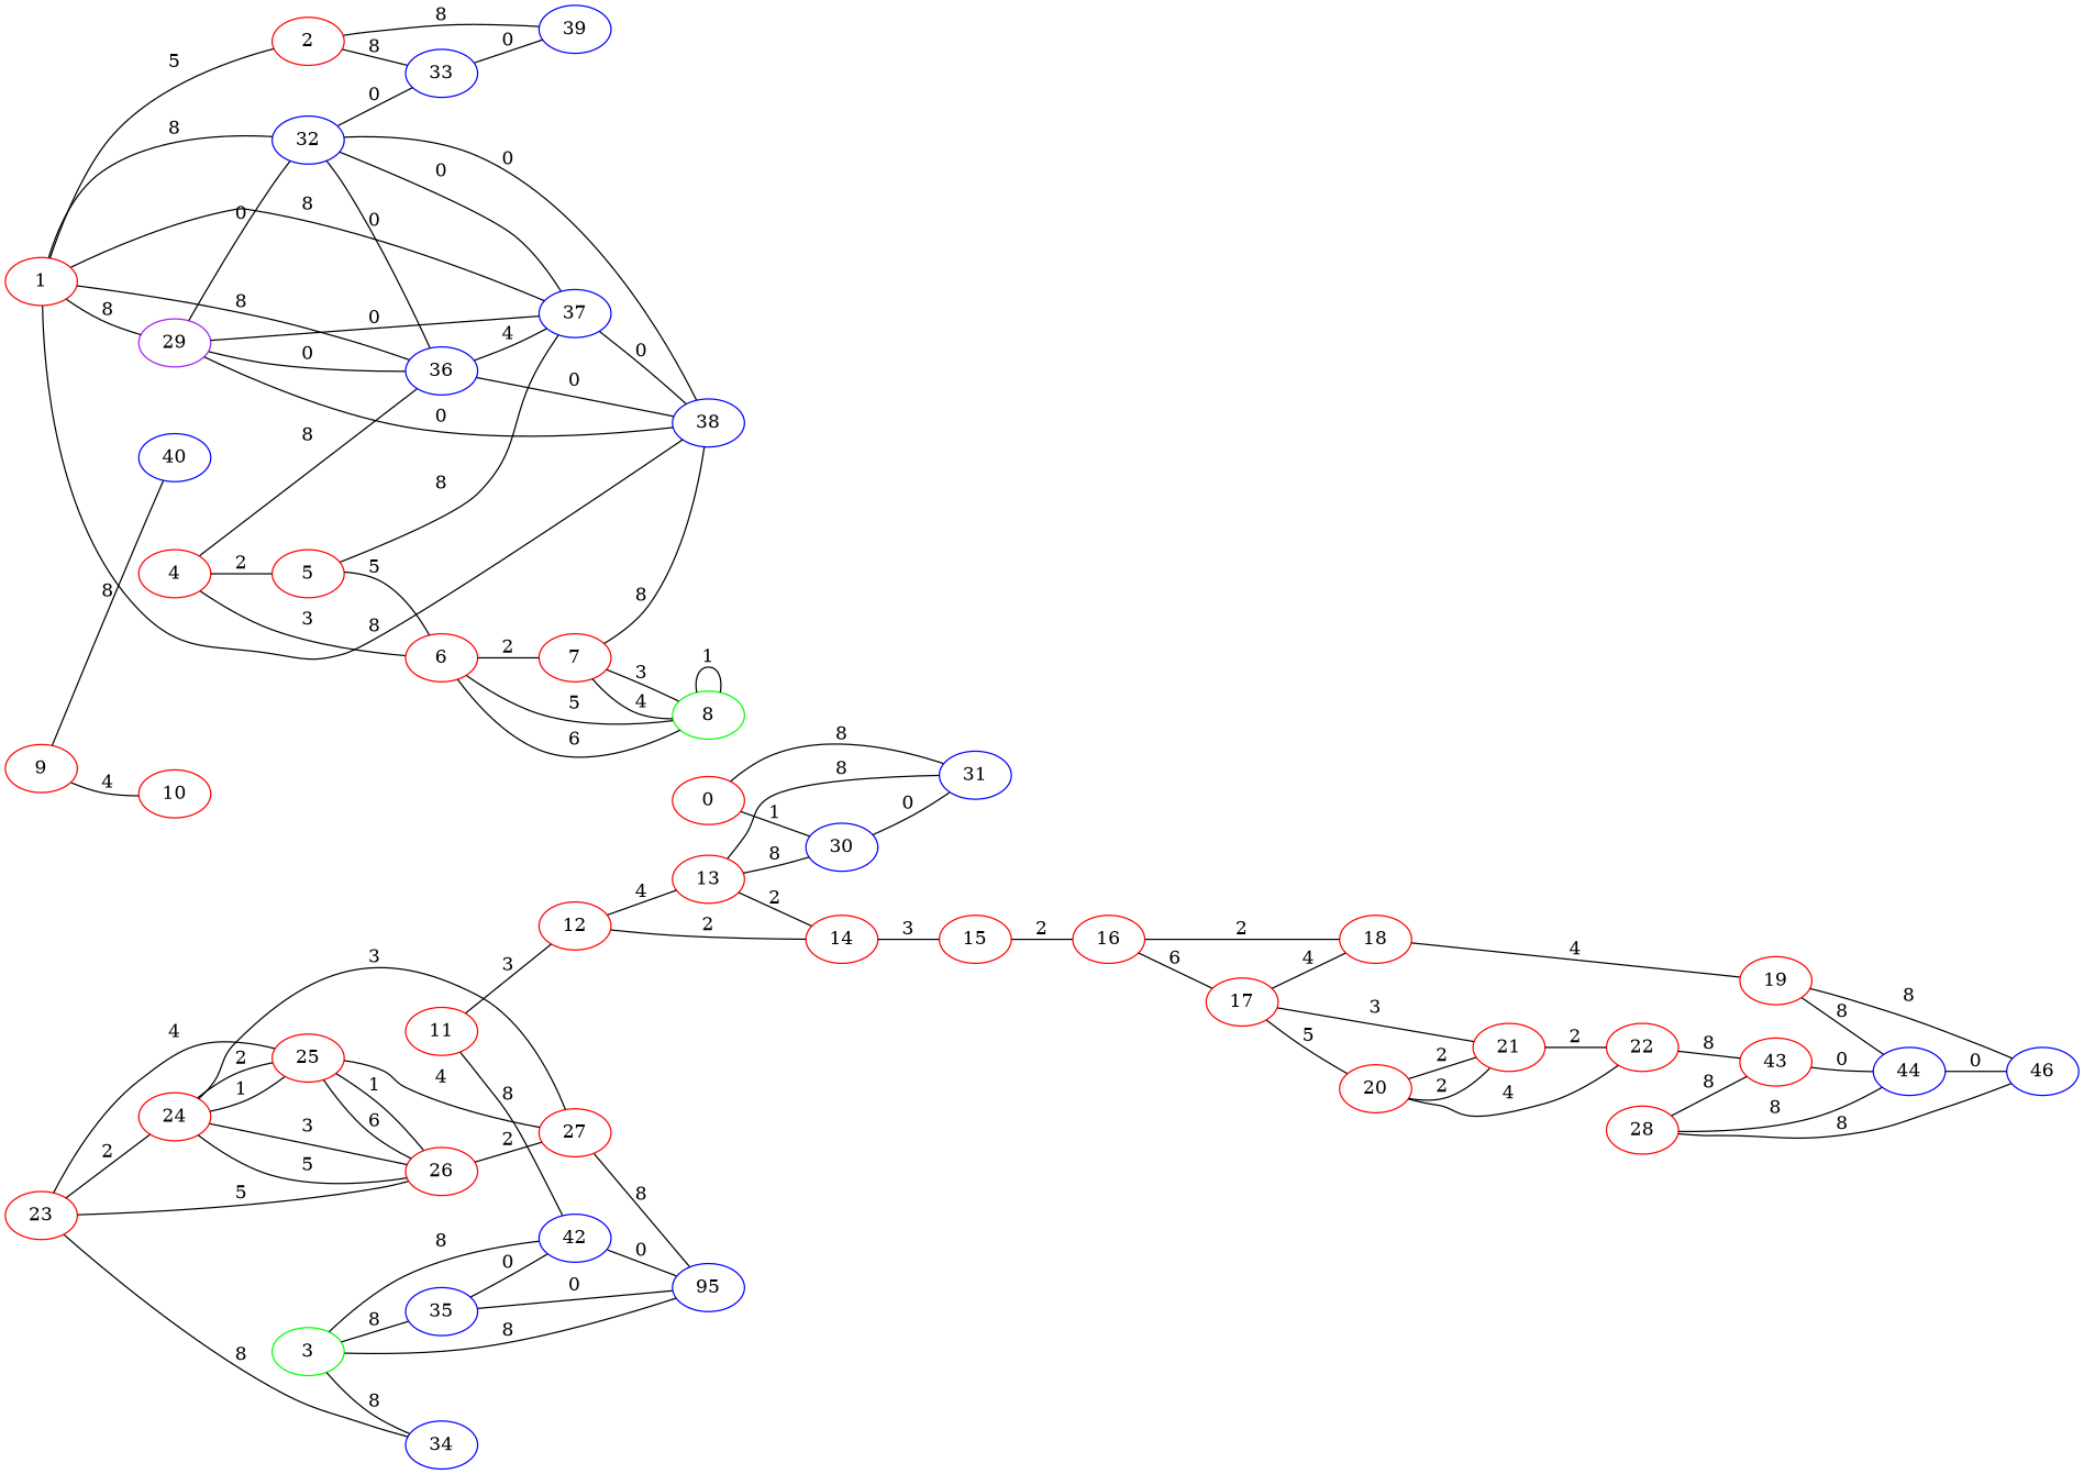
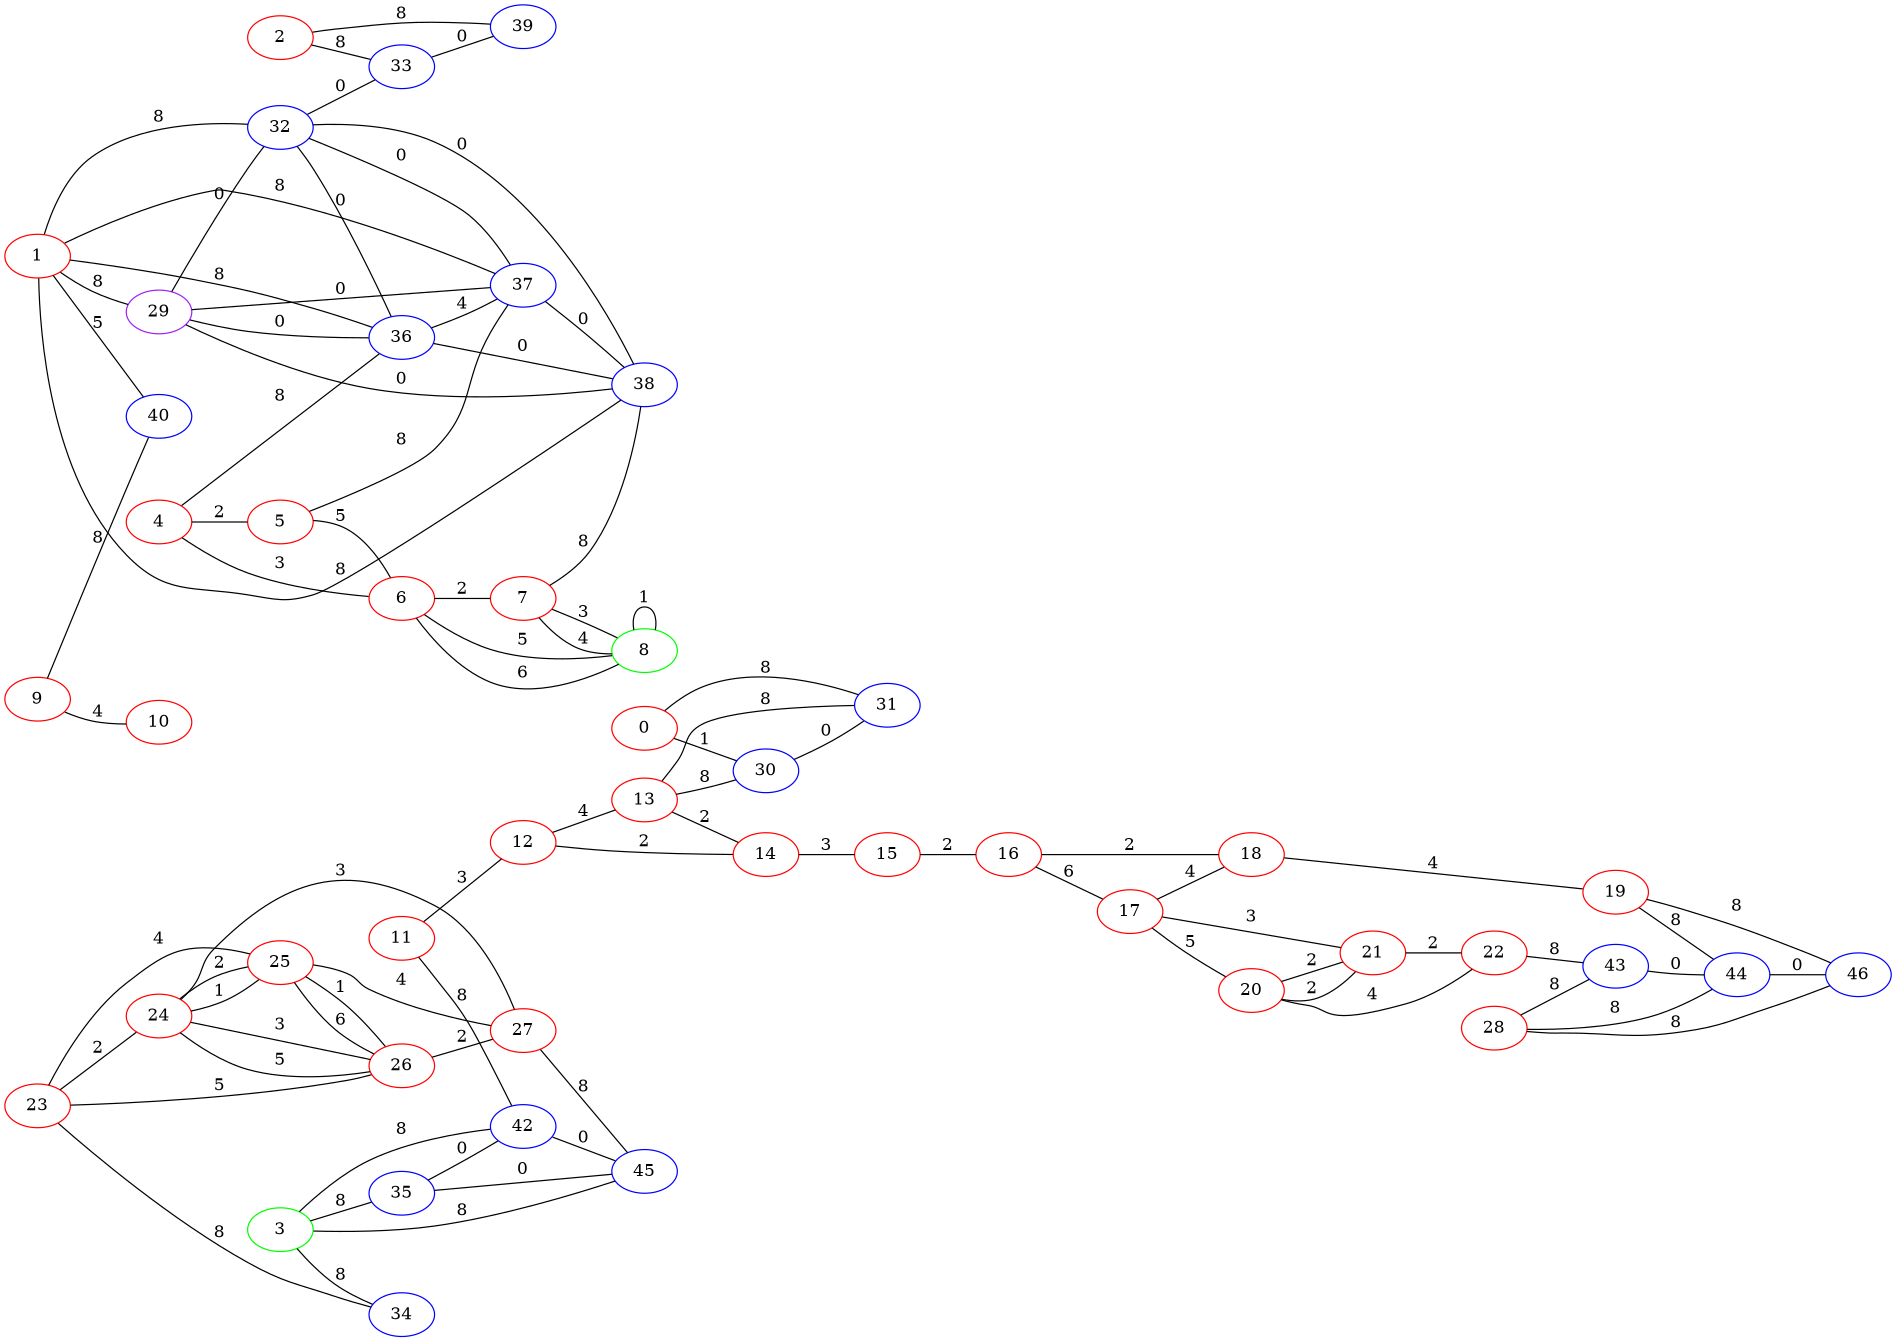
  graph {
    rankdir=LR
    node [color=red weight=1]
    30 [color=blue weight=3]
    0
    31 [color=blue weight=3]
    1
    2
    29 [color=purple weight=4]
    32 [color=blue weight=3]
    36 [color=blue weight=3]
    37 [color=blue weight=3]
    38 [color=blue weight=3]
    33 [color=blue weight=3]
    39 [color=blue weight=3]
    3 [color=green weight=2]
    34 [color=blue weight=3]
    35 [color=blue weight=3]
    42 [color=blue weight=3]
-   45 [color=blue weight=3 label=95]
+   45 [color=blue weight=3]
    4
    5
    6
    7
    8 [color=green weight=2]
    9
    10
    40 [color=blue weight=3]
    11
    12
    13
    14
    15
    16
    17
    18
    20
    21
    19
    22
    44 [color=blue weight=3]
    46 [color=blue weight=3]
-   43 [weight=3]
+   43 [color=blue weight=3]
    23
    24
    25
    26
    27
    28
    30 -- 31 [label=0]
    0 -- 30 [label=1]
    0 -- 31 [label=8]
-   1 -- 2 [label=5]
+   1 -- 40 [label=5]
    1 -- 29 [label=8]
    1 -- 32 [label=8]
    1 -- 36 [label=8]
    1 -- 37 [label=8]
    1 -- 38 [label=8]
    2 -- 33 [label=8]
    2 -- 39 [label=8]
    29 -- 32 [label=0]
    29 -- 36 [label=0]
    29 -- 37 [label=0]
    29 -- 38 [label=0]
    32 -- 36 [label=0]
    32 -- 37 [label=0]
    32 -- 38 [label=0]
    32 -- 33 [label=0]
    36 -- 37 [label=4]
    36 -- 38 [label=0]
    37 -- 38 [label=0]
    33 -- 39 [label=0]
    3 -- 34 [label=8]
    3 -- 35 [label=8]
    3 -- 42 [label=8]
    3 -- 45 [label=8]
    35 -- 42 [label=0]
    35 -- 45 [label=0]
    42 -- 45 [label=0]
    4 -- 36 [label=8]
    4 -- 5 [label=2]
    4 -- 6 [label=3]
    5 -- 37 [label=8]
    5 -- 6 [label=5]
    6 -- 7 [label=2]
    6 -- 8 [label=5]
    6 -- 8 [label=6]
    7 -- 38 [label=8]
    7 -- 8 [label=3]
    7 -- 8 [label=4]
    8 -- 8 [label=1]
    9 -- 10 [label=4]
    9 -- 40 [label=8]
    11 -- 42 [label=8]
    11 -- 12 [label=3]
    12 -- 13 [label=4]
    12 -- 14 [label=2]
    13 -- 30 [label=8]
    13 -- 31 [label=8]
    13 -- 14 [label=2]
    14 -- 15 [label=3]
    15 -- 16 [label=2]
    16 -- 17 [label=6]
    16 -- 18 [label=2]
    17 -- 18 [label=4]
    17 -- 20 [label=5]
    17 -- 21 [label=3]
    18 -- 19 [label=4]
    20 -- 21 [label=2]
    20 -- 21 [label=2]
    20 -- 22 [label=4]
    21 -- 22 [label=2]
    19 -- 44 [label=8]
    19 -- 46 [label=8]
    22 -- 43 [label=8]
    44 -- 46 [label=0]
    43 -- 44 [label=0]
    23 -- 34 [label=8]
    23 -- 24 [label=2]
    23 -- 25 [label=4]
    23 -- 26 [label=5]
    24 -- 25 [label=2]
    24 -- 25 [label=1]
    24 -- 26 [label=3]
    24 -- 26 [label=5]
    24 -- 27 [label=3]
    25 -- 26 [label=1]
    25 -- 26 [label=6]
    25 -- 27 [label=4]
    26 -- 27 [label=2]
    27 -- 45 [label=8]
    28 -- 44 [label=8]
    28 -- 46 [label=8]
    28 -- 43 [label=8]
  }
